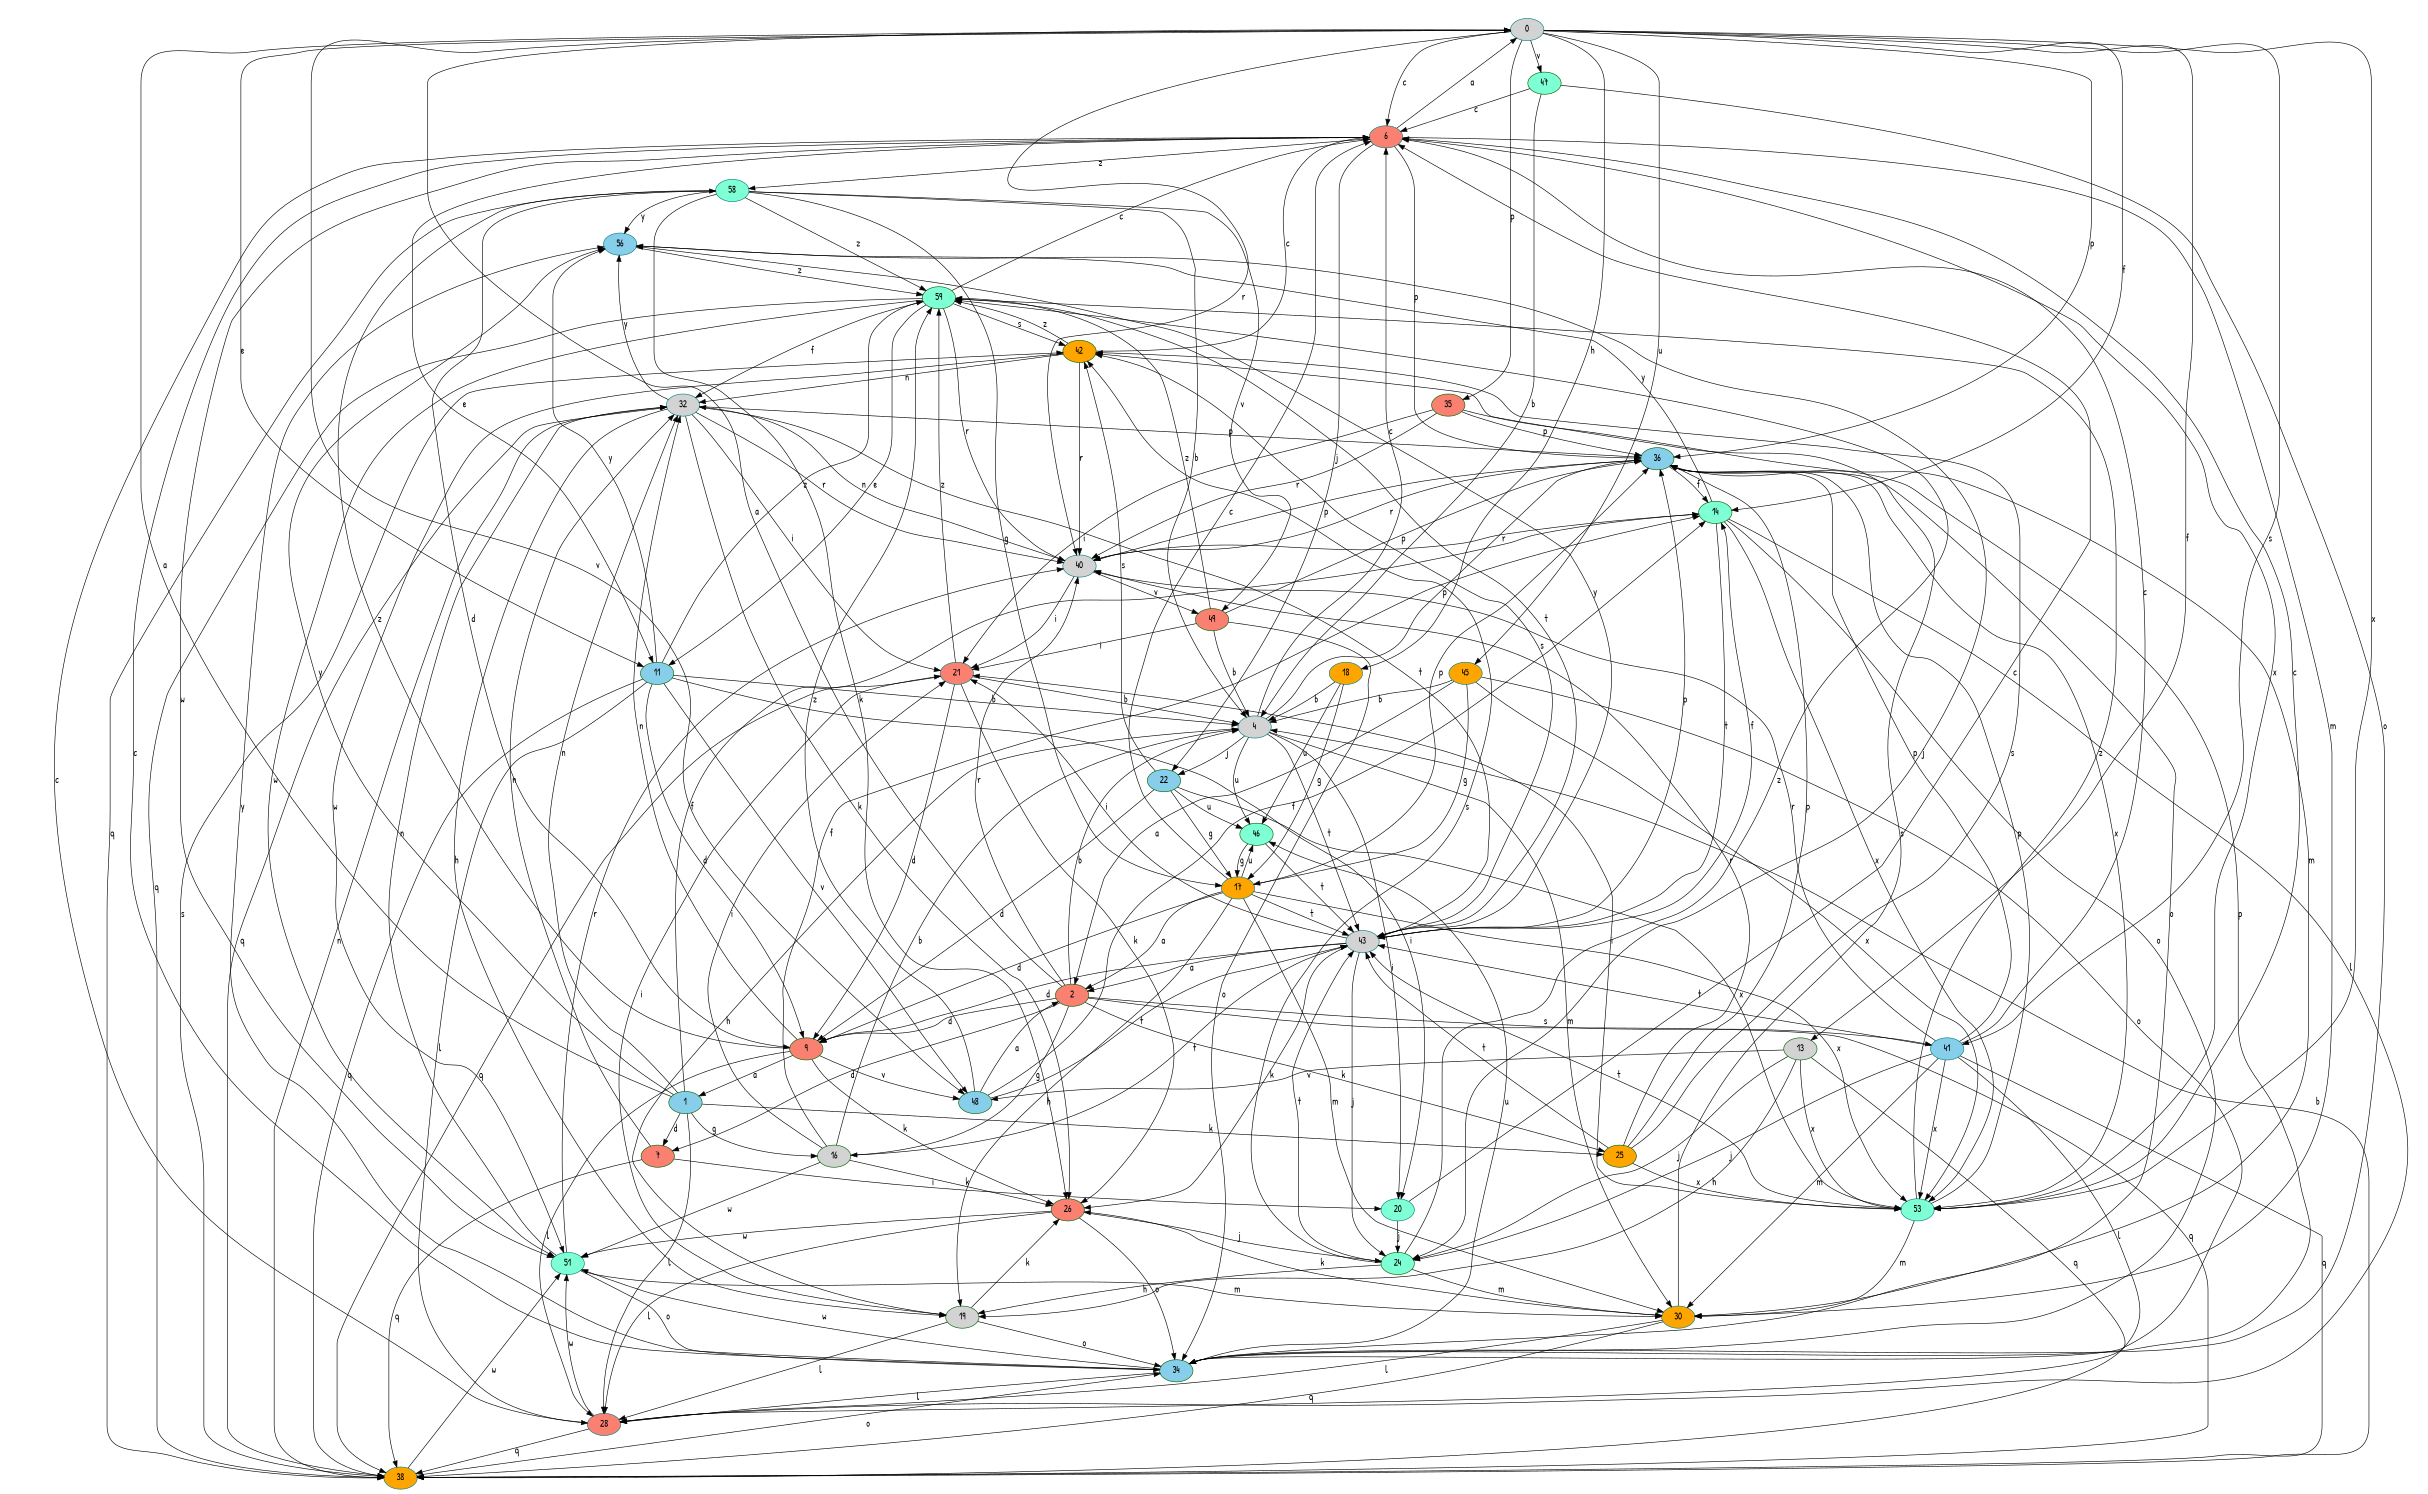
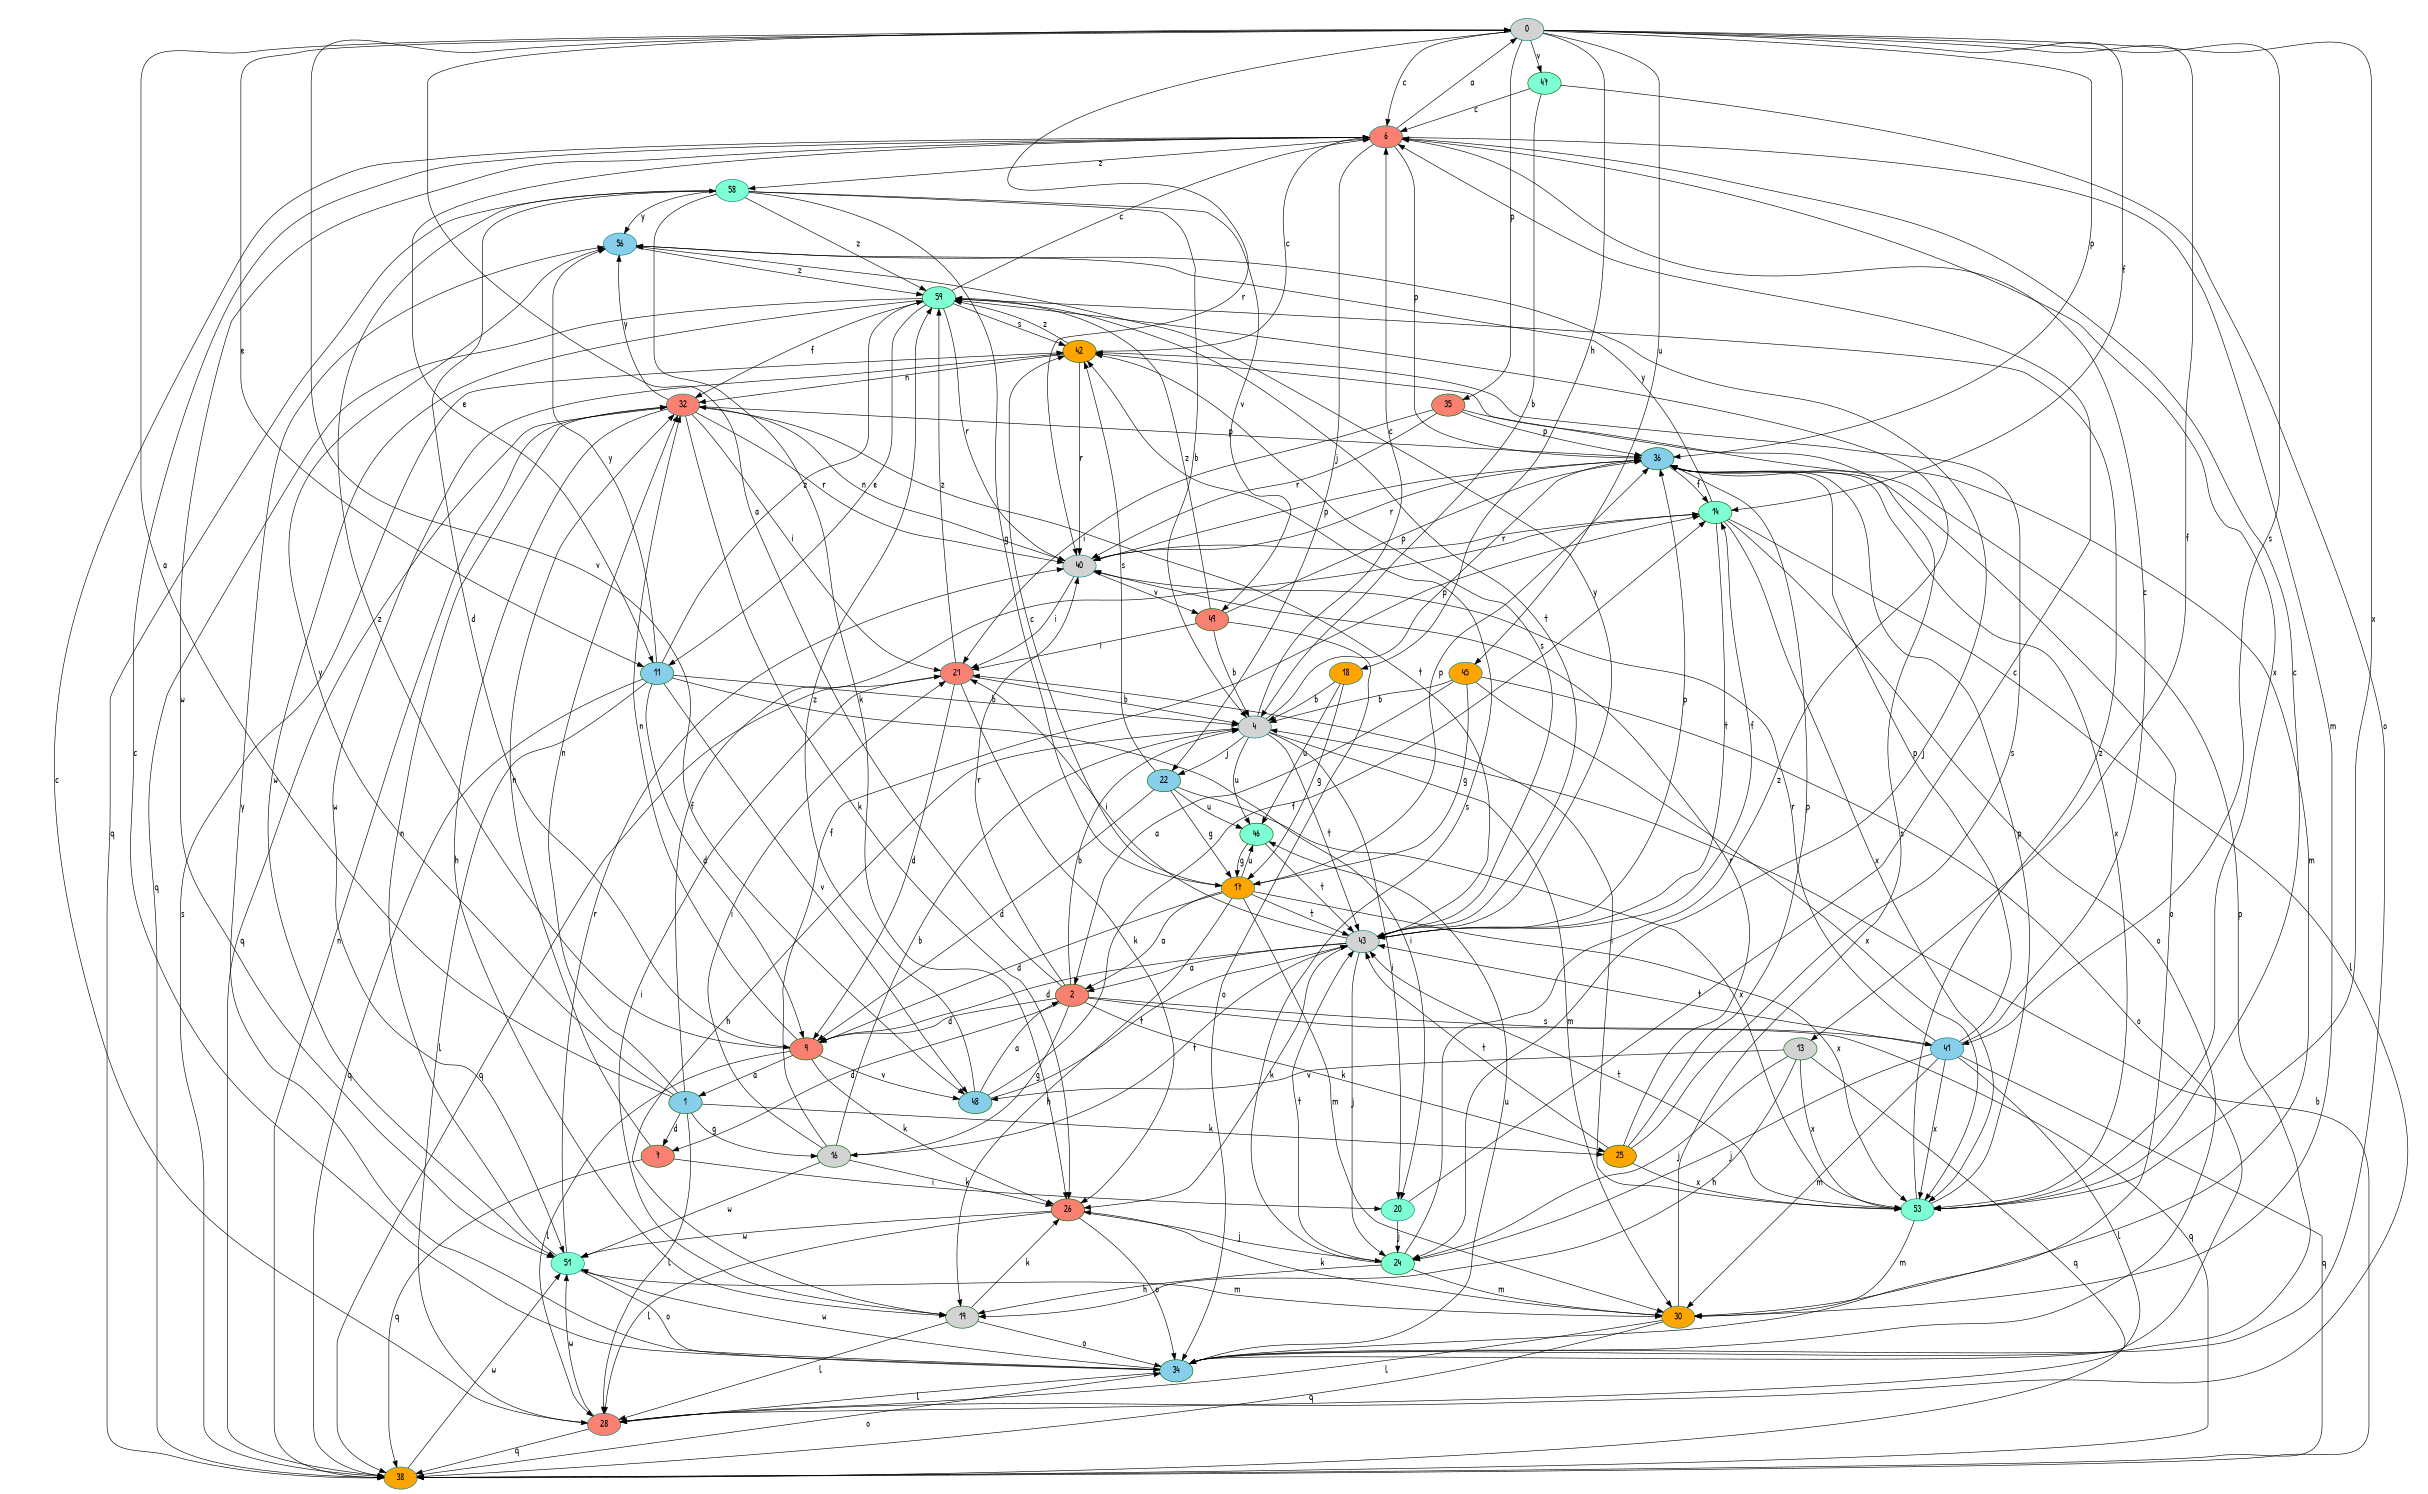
  strict digraph {
    fontname="Patrick Hand"
    node [color=darkgreen fillcolor=salmon fontname="Patrick Hand" style=filled]
    edge [fontname="Patrick Hand"]
    0 [color=teal fillcolor=lightgrey]
    6 [color=teal]
    11 [fillcolor=skyblue]
    13 [fillcolor=lightgrey]
    14 [fillcolor=aquamarine]
    18 [color=teal fillcolor=orange]
    35
    36 [fillcolor=skyblue]
    40 [color=teal fillcolor=lightgrey]
    41 [color=teal fillcolor=skyblue]
    45 [color=teal fillcolor=orange]
    47 [fillcolor=aquamarine]
    48 [fillcolor=skyblue]
    53 [color=teal fillcolor=aquamarine]
    22 [fillcolor=skyblue]
    30 [color=teal fillcolor=orange]
    51 [color=teal fillcolor=aquamarine]
    58 [color=teal fillcolor=aquamarine]
    28 [color=teal]
    56 [color=teal fillcolor=skyblue]
    4 [color=teal fillcolor=lightgrey]
    9
    38 [color=teal fillcolor=orange]
    20 [color=teal fillcolor=aquamarine]
    59 [fillcolor=aquamarine]
    19 [fillcolor=lightgrey]
    24 [fillcolor=aquamarine]
    43 [color=teal fillcolor=lightgrey]
    34 [fillcolor=skyblue]
    46 [fillcolor=aquamarine]
    17 [color=teal fillcolor=orange]
    21 [color=teal]
-   32 [color=teal fillcolor=lightgrey]
+   32 [color=teal]
    49
    2
    1 [fillcolor=skyblue]
    7
    16 [fillcolor=lightgrey]
    25 [fillcolor=orange]
    26
    42 [fillcolor=orange]
    0 -> 6 [label=c]
    0 -> 11 [label=e]
    0 -> 13 [label=f]
    0 -> 14 [label=f]
    0 -> 18 [label=h]
    0 -> 35 [label=p]
    0 -> 36 [label=p]
    0 -> 40 [label=r]
    0 -> 41 [label=s]
    0 -> 45 [label=u]
    0 -> 47 [label=v]
    0 -> 48 [label=v]
    0 -> 53 [label=x]
    6 -> 0 [label=a]
    6 -> 11 [label=e]
    6 -> 36 [label=p]
    6 -> 53 [label=x]
    6 -> 22 [label=j]
    6 -> 30 [label=m]
    6 -> 51 [label=w]
    6 -> 58 [label=z]
    11 -> 48 [label=v]
    11 -> 28 [label=l]
    11 -> 56 [label=y]
    11 -> 4 [label=b]
    11 -> 9 [label=d]
    11 -> 38 [label=q]
    11 -> 20 [label=i]
    11 -> 59 [label=z]
    13 -> 48 [label=v]
    13 -> 53 [label=x]
    13 -> 38 [label=q]
    13 -> 19 [label=h]
    13 -> 24 [label=j]
    14 -> 40 [label=r]
    14 -> 53 [label=x]
    14 -> 28 [label=l]
    14 -> 56 [label=y]
    14 -> 43 [label=t]
    14 -> 34 [label=o]
    18 -> 4 [label=b]
    18 -> 46 [label=u]
    18 -> 17 [label=g]
    35 -> 36 [label=p]
    35 -> 40 [label=r]
    35 -> 30 [label=m]
    35 -> 21 [label=i]
    36 -> 14 [label=f]
    36 -> 40 [label=r]
    36 -> 53 [label=x]
    36 -> 34 [label=o]
    40 -> 36 [label=p]
    40 -> 21 [label=i]
    40 -> 32 [label=n]
    40 -> 49 [label=v]
    41 -> 6 [label=c]
    41 -> 36 [label=p]
    41 -> 40 [label=r]
    41 -> 53 [label=x]
    41 -> 30 [label=m]
    41 -> 28 [label=l]
    41 -> 38 [label=q]
    41 -> 24 [label=j]
    41 -> 43 [label=t]
    45 -> 53 [label=x]
    45 -> 4 [label=b]
    45 -> 34 [label=o]
    45 -> 17 [label=g]
    45 -> 2 [label=a]
    47 -> 6 [label=c]
    47 -> 4 [label=b]
    47 -> 34 [label=o]
    48 -> 14 [label=f]
    48 -> 59 [label=z]
    48 -> 43 [label=t]
    48 -> 2 [label=a]
    53 -> 6 [label=c]
    53 -> 36 [label=p]
    53 -> 30 [label=m]
    53 -> 59 [label=z]
    53 -> 43 [label=t]
    53 -> 21 [label=i]
    22 -> 53 [label=x]
    22 -> 9 [label=d]
    22 -> 46 [label=u]
    22 -> 17 [label=g]
    22 -> 42 [label=s]
    30 -> 28 [label=l]
    30 -> 38 [label=q]
    30 -> 26 [label=k]
    30 -> 42 [label=s]
    51 -> 40 [label=r]
    51 -> 30 [label=m]
    51 -> 34 [label=o]
    51 -> 32 [label=n]
    58 -> 56 [label=y]
    58 -> 4 [label=b]
    58 -> 9 [label=d]
    58 -> 38 [label=q]
    58 -> 59 [label=z]
    58 -> 17 [label=g]
    58 -> 49 [label=v]
    58 -> 26 [label=k]
    28 -> 6 [label=c]
    28 -> 51 [label=w]
    28 -> 38 [label=q]
    56 -> 59 [label=z]
    56 -> 24 [label=j]
    4 -> 6 [label=c]
    4 -> 36 [label=p]
    4 -> 22 [label=j]
    4 -> 30 [label=m]
    4 -> 20 [label=i]
    4 -> 19 [label=h]
    4 -> 43 [label=t]
    4 -> 46 [label=u]
    9 -> 48 [label=v]
    9 -> 58 [label=z]
    9 -> 28 [label=l]
    9 -> 32 [label=n]
    9 -> 1 [label=a]
    9 -> 26 [label=k]
    38 -> 51 [label=w]
    38 -> 4 [label=b]
    38 -> 34 [label=o]
    38 -> 32 [label=n]
    38 -> 42 [label=s]
    20 -> 6 [label=c]
    20 -> 24 [label=j]
    59 -> 6 [label=c]
    59 -> 11 [label=e]
    59 -> 40 [label=r]
    59 -> 51 [label=w]
    59 -> 38 [label=q]
    59 -> 43 [label=t]
    59 -> 32 [label=f]
    59 -> 42 [label=s]
    19 -> 28 [label=l]
    19 -> 34 [label=o]
    19 -> 21 [label=i]
    19 -> 26 [label=k]
    24 -> 30 [label=m]
    24 -> 59 [label=z]
    24 -> 19 [label=h]
    24 -> 43 [label=t]
    24 -> 42 [label=s]
    43 -> 14 [label=f]
    43 -> 36 [label=p]
    43 -> 56 [label=y]
    43 -> 9 [label=d]
    43 -> 24 [label=j]
    43 -> 21 [label=i]
    43 -> 2 [label=a]
    43 -> 26 [label=k]
    43 -> 42 [label=s]
    34 -> 6 [label=c]
    34 -> 36 [label=p]
    34 -> 51 [label=w]
    34 -> 28 [label=l]
    34 -> 56 [label=y]
    34 -> 46 [label=u]
    46 -> 43 [label=t]
    46 -> 17 [label=g]
-   17 -> 6 [label=c]
+   17 -> 42 [label=c]
    17 -> 36 [label=p]
    17 -> 53 [label=x]
    17 -> 30 [label=m]
    17 -> 9 [label=d]
    17 -> 19 [label=h]
    17 -> 43 [label=t]
    17 -> 46 [label=u]
    17 -> 2 [label=a]
    21 -> 4 [label=b]
    21 -> 9 [label=d]
    21 -> 38 [label=q]
    21 -> 59 [label=z]
    21 -> 26 [label=k]
    32 -> 36 [label=p]
    32 -> 40 [label=r]
    32 -> 56 [label=y]
    32 -> 38 [label=q]
    32 -> 19 [label=h]
    32 -> 43 [label=t]
    32 -> 21 [label=i]
    32 -> 26 [label=k]
    49 -> 36 [label=p]
    49 -> 4 [label=b]
    49 -> 59 [label=z]
    49 -> 34 [label=o]
    49 -> 21 [label=i]
    2 -> 0 [label=a]
    2 -> 40 [label=r]
    2 -> 41 [label=s]
    2 -> 4 [label=b]
    2 -> 9 [label=d]
    2 -> 38 [label=q]
    2 -> 7 [label=d]
    2 -> 16 [label=g]
    2 -> 25 [label=k]
    1 -> 0 [label=a]
    1 -> 14 [label=f]
    1 -> 28 [label=l]
    1 -> 56 [label=y]
    1 -> 32 [label=n]
    1 -> 7 [label=d]
    1 -> 16 [label=g]
    1 -> 25 [label=k]
    7 -> 38 [label=q]
    7 -> 20 [label=i]
    7 -> 32 [label=n]
    16 -> 14 [label=f]
    16 -> 51 [label=w]
    16 -> 4 [label=b]
    16 -> 43 [label=t]
    16 -> 21 [label=i]
    16 -> 26 [label=k]
    25 -> 36 [label=p]
    25 -> 40 [label=r]
    25 -> 53 [label=x]
    25 -> 43 [label=t]
    25 -> 42 [label=s]
    26 -> 51 [label=w]
    26 -> 28 [label=l]
    26 -> 24 [label=j]
    26 -> 34 [label=o]
    42 -> 6 [label=c]
    42 -> 40 [label=r]
    42 -> 51 [label=w]
    42 -> 59 [label=z]
    42 -> 32 [label=n]
  }
